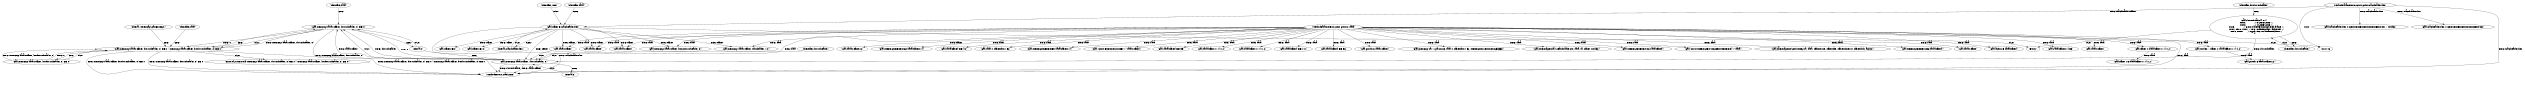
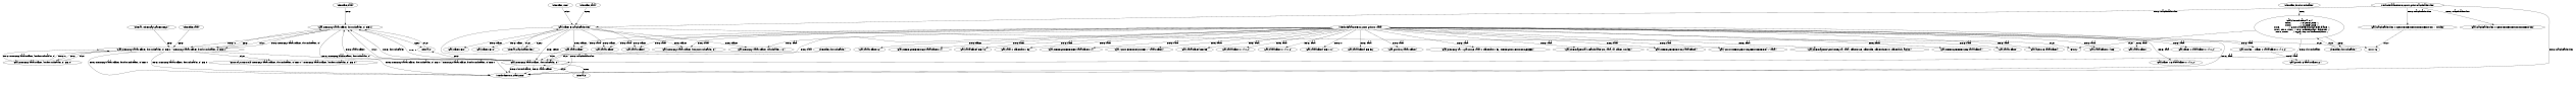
  digraph {
    n1 [label="(Call,memcmp(data+offset, dot1x_header, 8) == 0)"]
    n2 [label="(Call,memcmp(data+offset, dot1x_header, 8) == 0 || memcmp(data+offset, bt_dot1x_header, 8) == 0)"]
    n3 [label="(Literal,0)"]
    n4 [label="(MethodReturn,static INT)"]
    n5 [label="(ControlStructure,if (memcmp(data+offset, dot1x_header, 8) == 0 || memcmp(data+offset, bt_dot1x_header, 8) == 0))"]
    n6 [label="(Call,memcmp(data+offset, bt_dot1x_header, 8) == 0)"]
    n7 [label="(Call,memcmp(data+offset, dot1x_header, 8))"]
    n8 [label="(Literal,8)"]
    n9 [label="(MethodParameterIn,const guint8 *data)"]
    n10 [label="(Call,data[offset+1]!=3)"]
    n11 [label="(Call,data+offset)"]
    n12 [label="(Call,offset + data[offset + 1] + 2)"]
    n13 [label="(Call,data[offset + 1] + 2)"]
    n14 [label="(Call,data[offset + 1] + 2)"]
    n15 [label="(Call,data[offset] == 101)"]
    n16 [label="(Call,data[offset] == 56)"]
    n17 [label="(Call,offset += data[offset + 1] + 2)"]
    n18 [label="(Call,pntoh16(data+offset))"]
    n19 [label="(Call,memcmp(sa->wpa.nonce, data + offset_fte + 52, AIRPDCAP_WPA_NONCE_LEN))"]
    n20 [label="(Call,AirPDcapRsna4WHandshake(ctx, data, sa, offset, tot_len))"]
    n21 [label="(Call,AIRPDCAP_EAP_MIC(data[offset]))"]
    n22 [label="(Call,(const AIRPDCAP_MAC_FRAME_ADDR4 *)(data))"]
    n23 [label="(Call,AirPDcapTDLSDeriveKey(sa, data, offset_rsne, offset_fte, offset_timeout, offset_link, action))"]
    n24 [label="(Call,AIRPDCAP_EAP_SEC(data[offset]))"]
    n25 [label="(Call,data+offset)"]
    n26 [label="(Call,action = data[offset])"]
    n27 [label="(Call,data+offset)"]
    n28 [label="(Call,memcmp(data+offset, tdls_header, 10))"]
    n29 [label="(Call,data+offset+2)"]
    n30 [label="(Call,AIRPDCAP_EAP_ACK(data[offset+1]))"]
    n31 [label="(Call,data[offset] == 48)"]
    n32 [label="(Call,data + offset_fte + 52)"]
    n33 [label="(Call,AIRPDCAP_EAP_KEY(data[offset+1]))"]
    n34 [label="(Call,data+offset)"]
    n35 [label="(Call,memcmp(data+offset, bt_const1x_header, 8))"]
    n36 [label="(Call,(const EAPOL_RSN_KEY *) (data+offset))"]
    n37 [label="(Call,data[offset] == 55)"]
    n38 [label="(Call,data+offset)"]
    n39 [label="(Call,tot_len < offset + data[offset + 1] + 2)"]
    1000146
    n41 [label="(Call,pntoh16(data+offset+2))"]
    n42 [label="(Call,offset = mac_header_len)"]
    n43 [label="(Call,offset+=8)"]
    n44 [label="(Block,)"]
    n45 [label="(Call,offset+=10)"]
    n46 [label="(Literal,mac_header_len)"]
    n47 [label="(MethodParameterIn,const guint mac_header_len)"]
    n48 [label="(Call,mac_header_len + GROUP_KEY_PAYLOAD_LEN_MIN > tot_len)"]
    n49 [label="(Call,mac_header_len + GROUP_KEY_PAYLOAD_LEN_MIN)"]
    n50 [label="(Call,dot1x_header[] = {\n        0xAA,             /* DSAP=SNAP */\n        0xAA,             /* SSAP=SNAP */\n        0x03,             /* Control field=Unnumbered frame */\n        0x00, 0x00, 0x00, /* Org. code=encaps. Ethernet */\n        0x88, 0x8E        /* Type: 802.1X authentication */\n    })"]
    n51 [label="(Identifier,dot1x_header)"]
    n52 [label="(Identifier,data)"]
    n53 [label="(Identifier,dot1x_header)"]
    n54 [label="(Identifier,bt_dot1x_header)"]
    n55 [label="(Identifier,data)"]
    n56 [label="(Literal,\"AirPDcapScanForKeys\")"]
    n57 [label="(Identifier,data)"]
    n58 [label="(Identifier,rsne)"]
    n1 -> n2 [label="AST: "]
    n1 -> n2 [label="DDG: memcmp(data+offset, dot1x_header, 8)"]
    n1 -> n2 [label="DDG: 0"]
    n1 -> n3 [label="CFG: "]
    n1 -> n4 [label="DDG: memcmp(data+offset, dot1x_header, 8)"]
    n2 -> n1 [label="CFG: "]
    n2 -> n4 [label="DDG: memcmp(data+offset, dot1x_header, 8) == 0 || memcmp(data+offset, bt_dot1x_header, 8) == 0"]
    n2 -> n4 [label="DDG: memcmp(data+offset, bt_dot1x_header, 8) == 0"]
    n2 -> n4 [label="DDG: memcmp(data+offset, dot1x_header, 8) == 0"]
    n2 -> n5 [label="AST: "]
    n2 -> n6 [label="CFG: "]
    n3 -> n1 [label="AST: "]
-   n3 -> n7 [label="CFG: "]
+   n7 -> n3 [label="CFG: "]
    n6 -> n2 [label="AST: "]
    n6 -> n2 [label="DDG: memcmp(data+offset, bt_dot1x_header, 8)"]
    n6 -> n2 [label="DDG: 0"]
    n7 -> n1 [label="AST: "]
    n7 -> n1 [label="DDG: data+offset"]
    n7 -> n1 [label="DDG: dot1x_header"]
    n7 -> n1 [label="DDG: 8"]
    n7 -> n4 [label="DDG: dot1x_header"]
    n7 -> n4 [label="DDG: data+offset"]
    n7 -> n8 [label="CFG: "]
    n8 -> n7 [label="AST: "]
    n9 -> n4 [label="DDG: data"]
    n9 -> n7 [label="DDG: data"]
    n9 -> n10 [label="DDG: data"]
    n9 -> n11 [label="DDG: data"]
    n9 -> n12 [label="DDG: data"]
    n9 -> n13 [label="DDG: data"]
    n9 -> n14 [label="DDG: data"]
-   n9 -> n15 [label="DDG: data"]
+   n9 -> n15 [label="DDG: 0"]
    n9 -> n16 [label="DDG: data"]
-   n12 -> n17 [label="DDG: data"]
+   n9 -> n17 [label="DDG: data"]
    n9 -> n18 [label="DDG: data"]
    n9 -> n19 [label="DDG: data"]
    n9 -> n20 [label="DDG: data"]
    n9 -> n21 [label="DDG: data"]
    n9 -> n22 [label="DDG: data"]
    n9 -> n23 [label="DDG: data"]
    n9 -> n24 [label="DDG: data"]
    n9 -> n25 [label="DDG: data"]
    n9 -> n26 [label="DDG: data"]
    n9 -> n27 [label="DDG: data"]
    n9 -> n28 [label="DDG: data"]
    n9 -> n29 [label="DDG: offset"]
    n9 -> n30 [label="DDG: data"]
    n9 -> n31 [label="DDG: data"]
    n9 -> n32 [label="DDG: data"]
    n9 -> n33 [label="DDG: data"]
    n9 -> n34 [label="DDG: data"]
    n9 -> n35 [label="DDG: data"]
    n9 -> n36 [label="DDG: data"]
    n9 -> n37 [label="DDG: data"]
    n9 -> n38 [label="DDG: data"]
    n9 -> n39 [label="DDG: data"]
    n9 -> 1000146 [label="AST: "]
    n38 -> n7 [label="AST: "]
    n39 -> n41 [label="DDG: data"]
    n42 -> n4 [label="DDG: mac_header_len"]
    n42 -> n7 [label="DDG: offset"]
    n42 -> n27 [label="DDG: offset"]
    n42 -> n28 [label="DDG: offset"]
    n42 -> n34 [label="DDG: offset"]
    n42 -> n35 [label="DDG: offset"]
    n42 -> n38 [label="DDG: offset"]
    n42 -> n43 [label="DDG: offset"]
    n42 -> n44 [label="AST: "]
    n42 -> n45 [label="DDG: offset"]
    n42 -> n46 [label="CFG: "]
    n46 -> n42 [label="AST: "]
    n47 -> n4 [label="DDG: mac_header_len"]
-   n47 -> 1000146 [label="AST: "]
-   n47 -> n42 [label="DDG: mac_header_offset"]
+   n48 -> 1000146 [label="AST: "]
+   n47 -> n42 [label="DDG: mac_header_len"]
    n47 -> n48 [label="DDG: mac_header_len"]
    n47 -> n49 [label="DDG: mac_header_len"]
    n50 -> n7 [label="DDG: dot1x_header"]
    n50 -> n44 [label="AST: "]
    n50 -> n51 [label="CFG: "]
    n51 -> n50 [label="AST: "]
    n52 -> n1 [label="CFG: "]
    n53 -> n7 [label="AST: "]
    n54 -> n50 [label="CFG: "]
    n55 -> n42 [label="CFG: "]
    n56 -> n2 [label="CFG: "]
    n57 -> n2 [label="CFG: "]
    n58 -> n42 [label="AST: "]
  }
